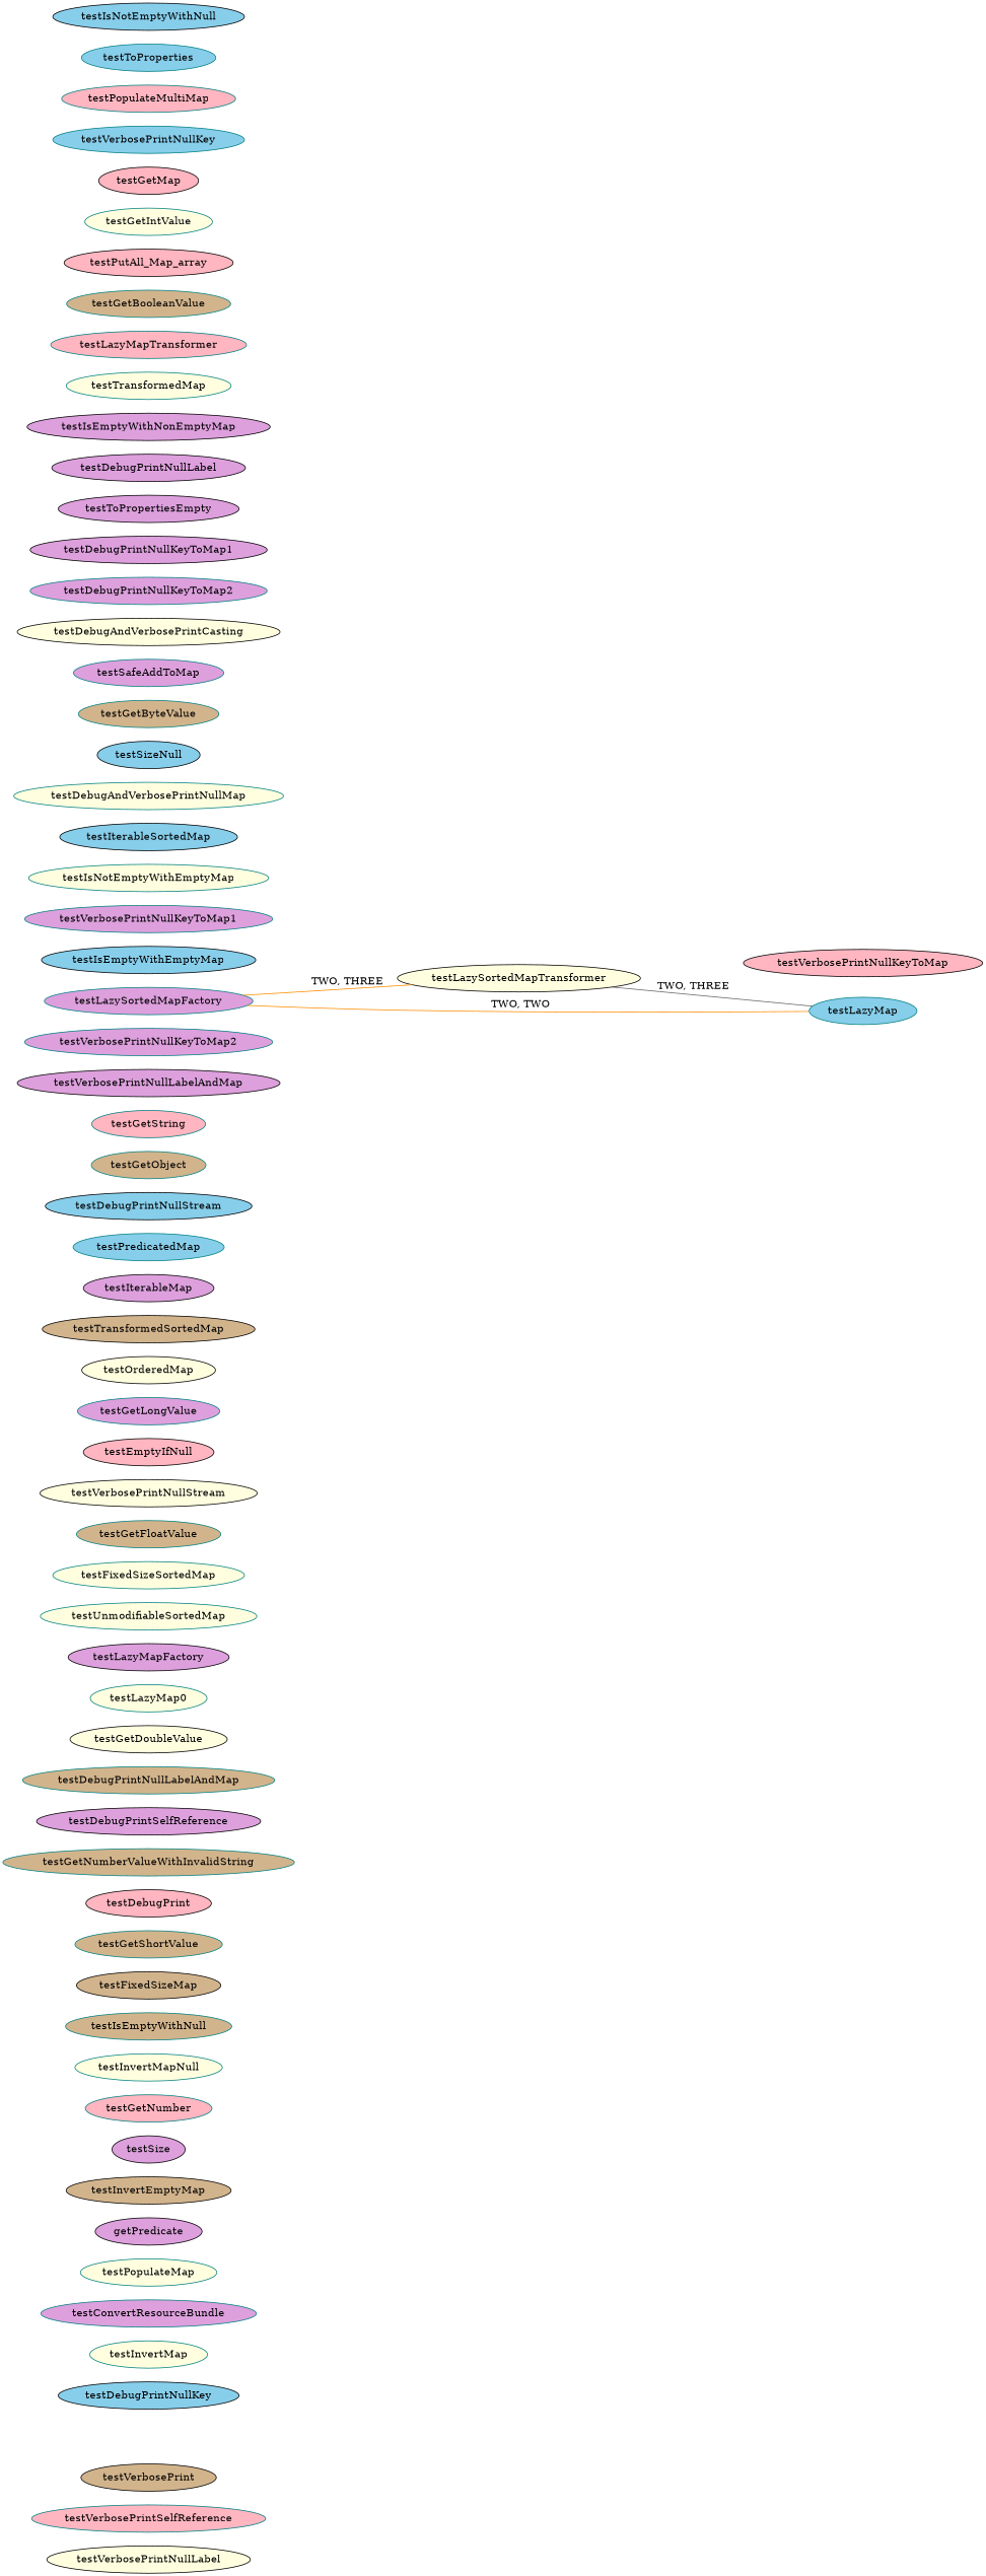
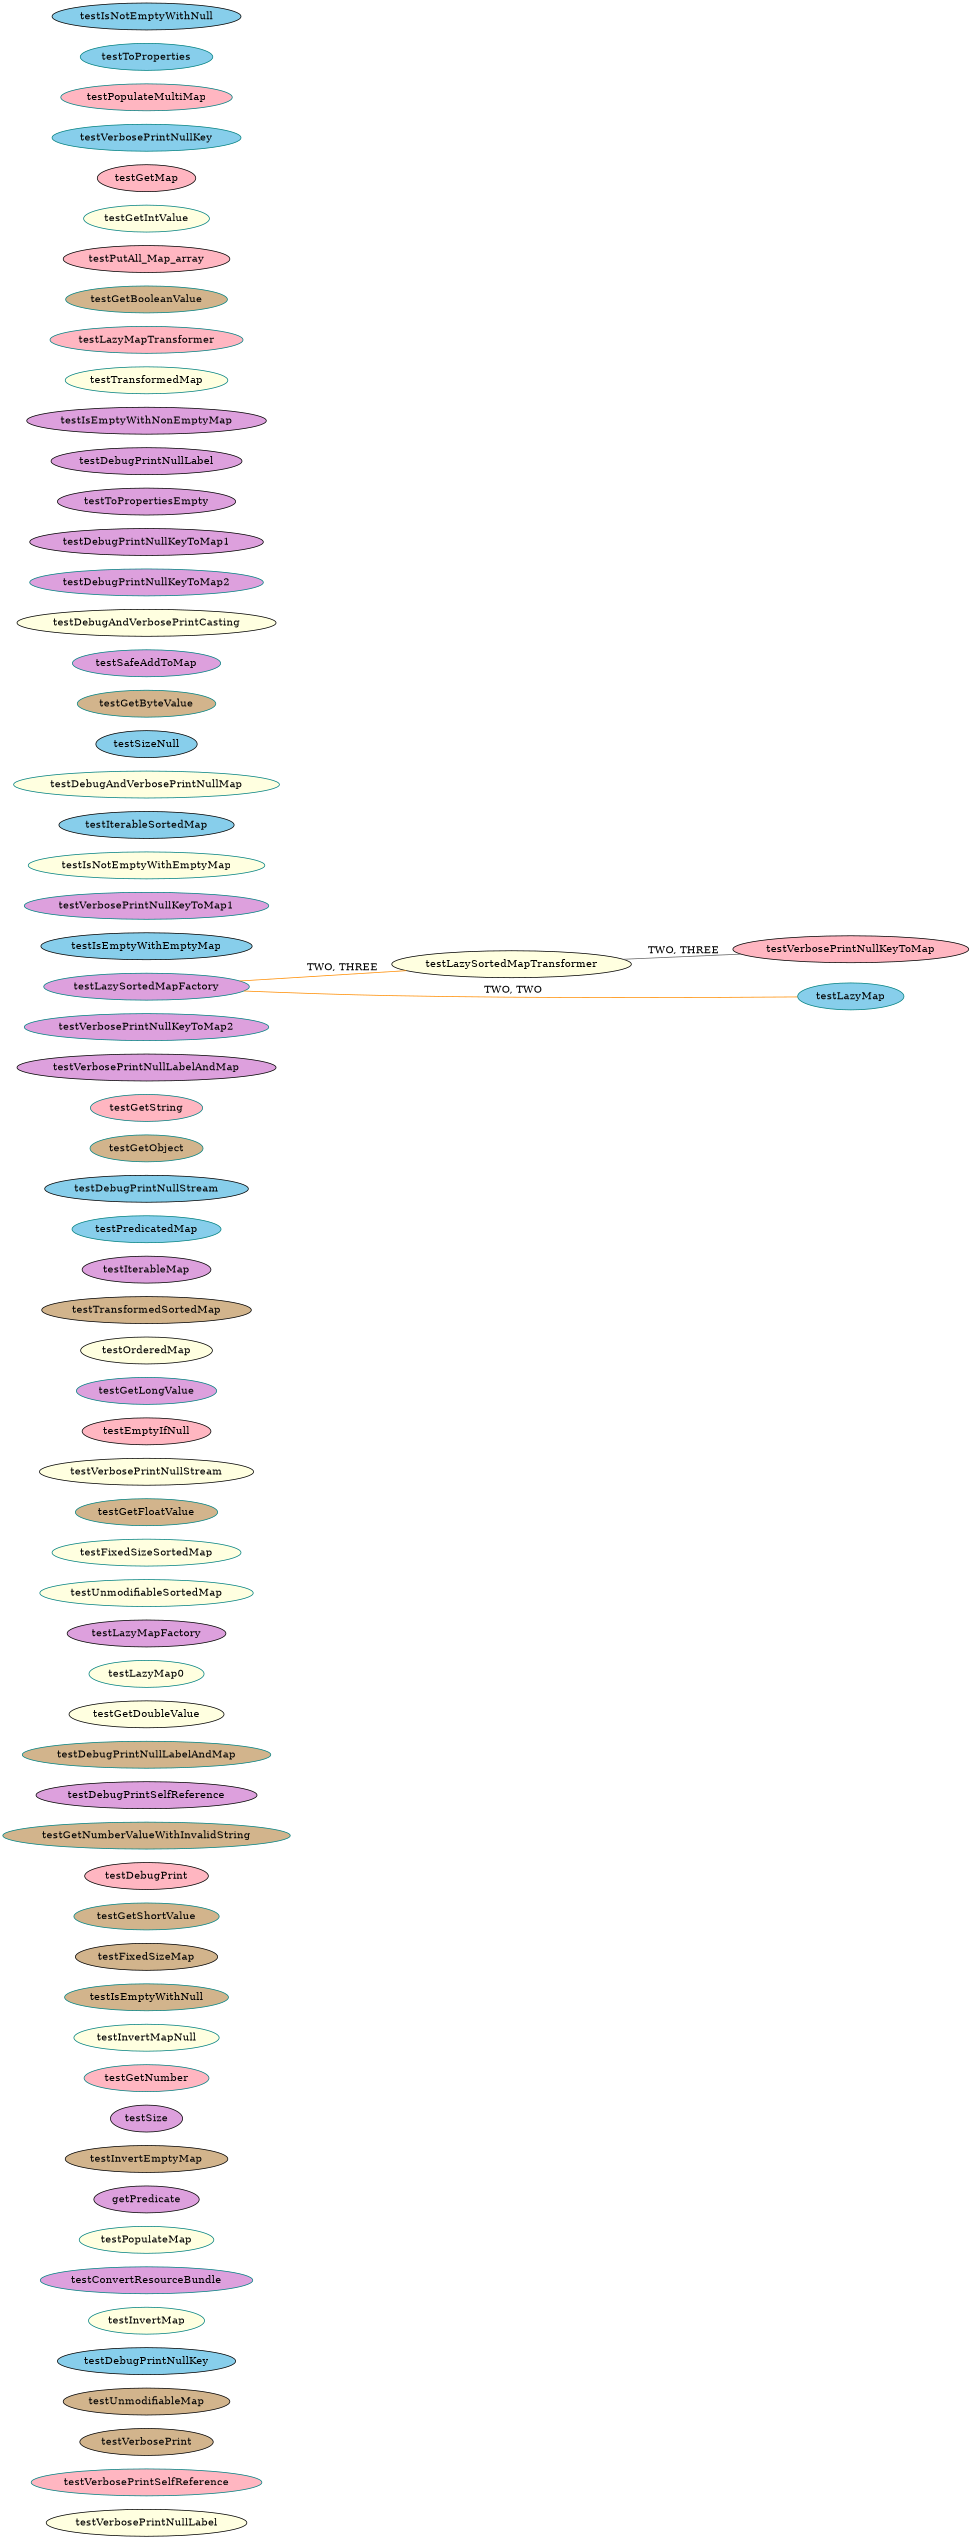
  digraph {
    rankdir=LR
    node [color=teal fillcolor=plum style=filled]
    edge [color=darkorange dir=none]
    testVerbosePrintNullLabel [color=black fillcolor=lightyellow]
    testVerbosePrintSelfReference [fillcolor=lightpink]
    testVerbosePrint [color=black fillcolor=tan]
+   testUnmodifiableMap [color=black fillcolor=tan]
    testDebugPrintNullKey [color=black fillcolor=skyblue]
    testInvertMap [fillcolor=lightyellow]
    testConvertResourceBundle
    testPopulateMap [fillcolor=lightyellow]
    getPredicate [color=black]
    testInvertEmptyMap [color=black fillcolor=tan]
    testSize [color=black]
    testGetNumber [fillcolor=lightpink]
    testInvertMapNull [fillcolor=lightyellow]
    testIsEmptyWithNull [fillcolor=tan]
    testFixedSizeMap [color=black fillcolor=tan]
    testGetShortValue [fillcolor=tan]
    testDebugPrint [color=black fillcolor=lightpink]
    testGetNumberValueWithInvalidString [fillcolor=tan]
    testDebugPrintSelfReference [color=black]
    testDebugPrintNullLabelAndMap [fillcolor=tan]
    testGetDoubleValue [color=black fillcolor=lightyellow]
    n22 [fillcolor=lightyellow label=testLazyMap0]
    testLazyMapFactory [color=black]
    testUnmodifiableSortedMap [fillcolor=lightyellow]
    testFixedSizeSortedMap [fillcolor=lightyellow]
    testGetFloatValue [fillcolor=tan]
    testVerbosePrintNullStream [color=black fillcolor=lightyellow]
    testEmptyIfNull [color=black fillcolor=lightpink]
    testGetLongValue
    testOrderedMap [color=black fillcolor=lightyellow]
    testTransformedSortedMap [color=black fillcolor=tan]
    testIterableMap [color=black]
    testPredicatedMap [fillcolor=skyblue]
    testDebugPrintNullStream [color=black fillcolor=skyblue]
    testGetObject [fillcolor=tan]
    testGetString [fillcolor=lightpink]
    testVerbosePrintNullLabelAndMap [color=black]
    testVerbosePrintNullKeyToMap2
    testLazySortedMapTransformer [color=black fillcolor=lightyellow]
    testLazySortedMapFactory
    testLazyMap [fillcolor=skyblue]
    n42 [color=black fillcolor=lightpink label=testVerbosePrintNullKeyToMap]
    testIsEmptyWithEmptyMap [color=black fillcolor=skyblue]
    testVerbosePrintNullKeyToMap1
    testIsNotEmptyWithEmptyMap [fillcolor=lightyellow]
    testIterableSortedMap [color=black fillcolor=skyblue]
    testDebugAndVerbosePrintNullMap [fillcolor=lightyellow]
    testSizeNull [color=black fillcolor=skyblue]
    testGetByteValue [fillcolor=tan]
    testSafeAddToMap
    testDebugAndVerbosePrintCasting [color=black fillcolor=lightyellow]
    testDebugPrintNullKeyToMap2
    testDebugPrintNullKeyToMap1 [color=black]
    testToPropertiesEmpty [color=black]
    testDebugPrintNullLabel [color=black]
    testIsEmptyWithNonEmptyMap [color=black]
    testTransformedMap [fillcolor=lightyellow]
    testLazyMapTransformer [fillcolor=lightpink]
    testGetBooleanValue [fillcolor=tan]
    testPutAll_Map_array [color=black fillcolor=lightpink]
    testGetIntValue [fillcolor=lightyellow]
    testGetMap [color=black fillcolor=lightpink]
    testVerbosePrintNullKey [fillcolor=skyblue]
    testPopulateMultiMap [fillcolor=lightpink]
    testToProperties [fillcolor=skyblue]
    testIsNotEmptyWithNull [color=black fillcolor=skyblue]
-   testLazySortedMapTransformer -> testLazyMap [color=gray40 label=" TWO, THREE"]
+   testLazySortedMapTransformer -> n42 [color=gray40 label=" TWO, THREE"]
    testLazySortedMapFactory -> testLazySortedMapTransformer [label=" TWO, THREE"]
    testLazySortedMapFactory -> testLazyMap [label=" TWO, TWO"]
  }
